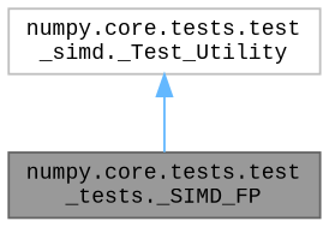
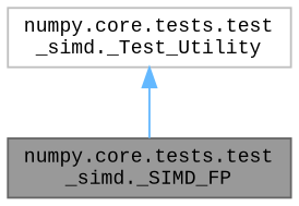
  digraph {
    fontname="Liberation Mono"
    node [fontname="Liberation Mono" fontsize=10 shape=box style=filled]
-   n1 [color=gray40 fillcolor=grey60 fontcolor=black height=0.2 label="numpy.core.tests.test\l_tests._SIMD_FP" width=0.4]
+   n1 [color=gray40 fillcolor=grey60 fontcolor=black height=0.2 label="numpy.core.tests.test\l_simd._SIMD_FP" width=0.4]
    n2 [color=grey75 fillcolor=white height=0.2 label="numpy.core.tests.test\l_simd._Test_Utility" width=0.4]
    n2 -> n1 [color=steelblue1 dir=back fontname="Liberation Mono" fontsize=10 labelfontname=Helvetica labelfontsize=10 style=solid]
  }
